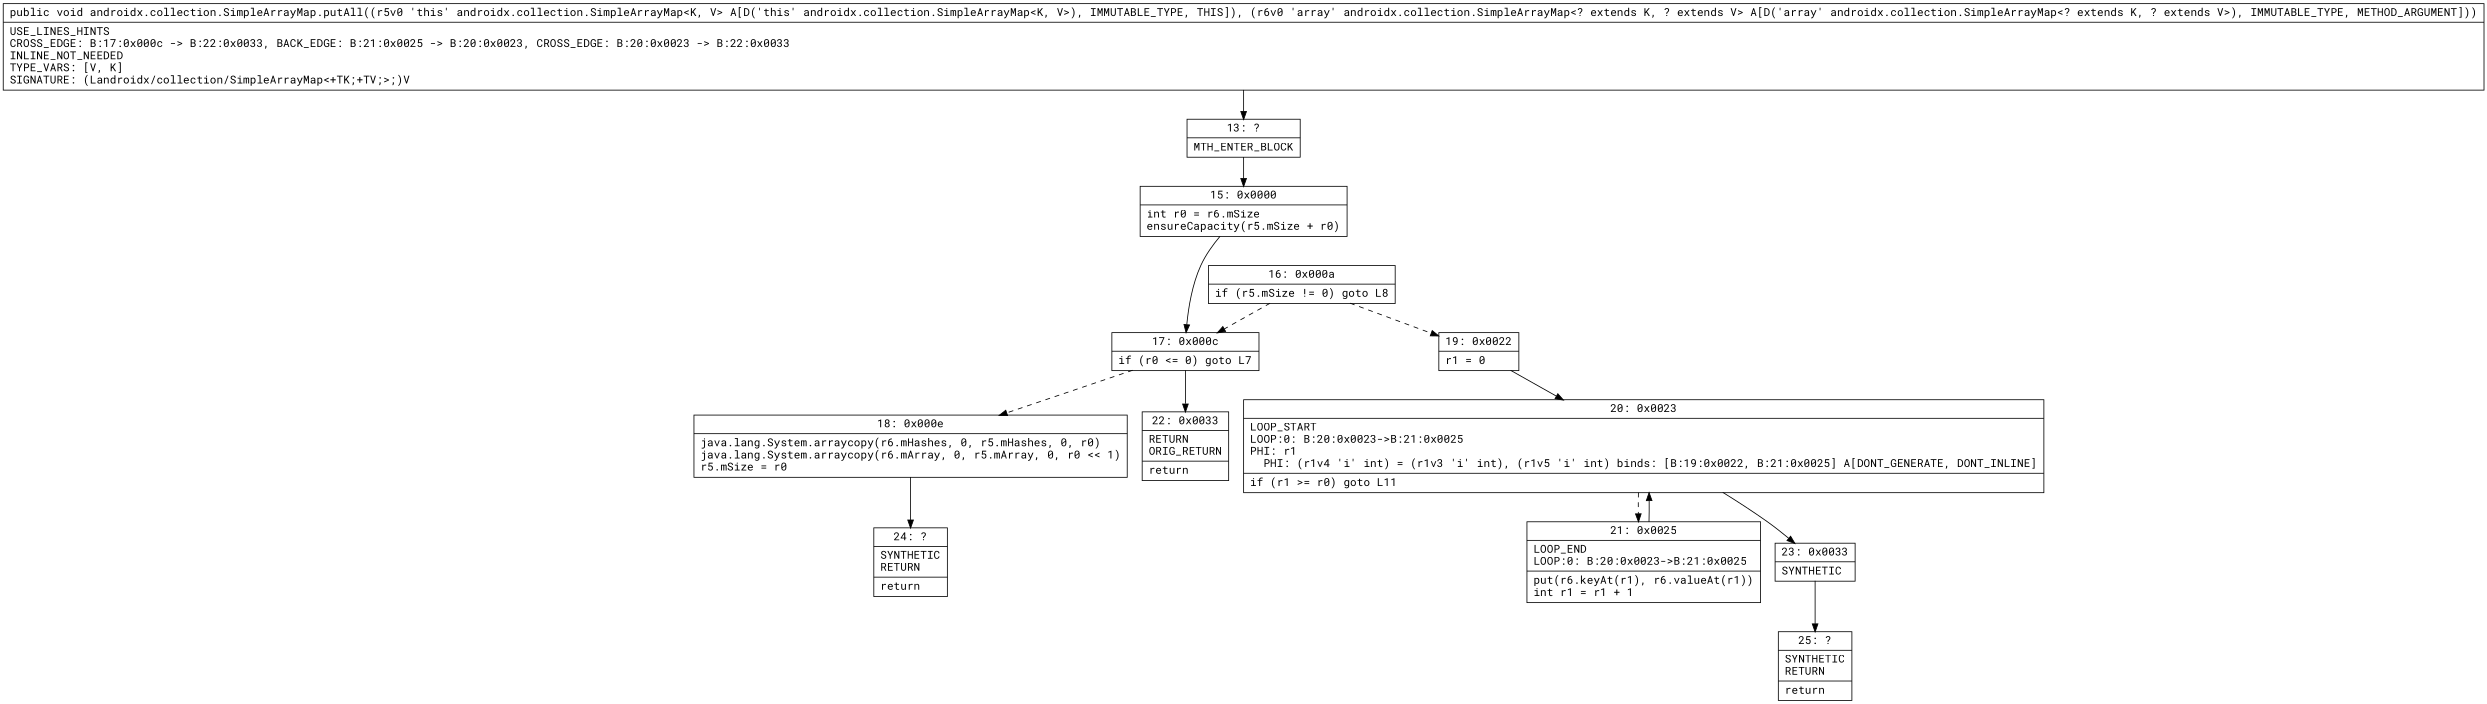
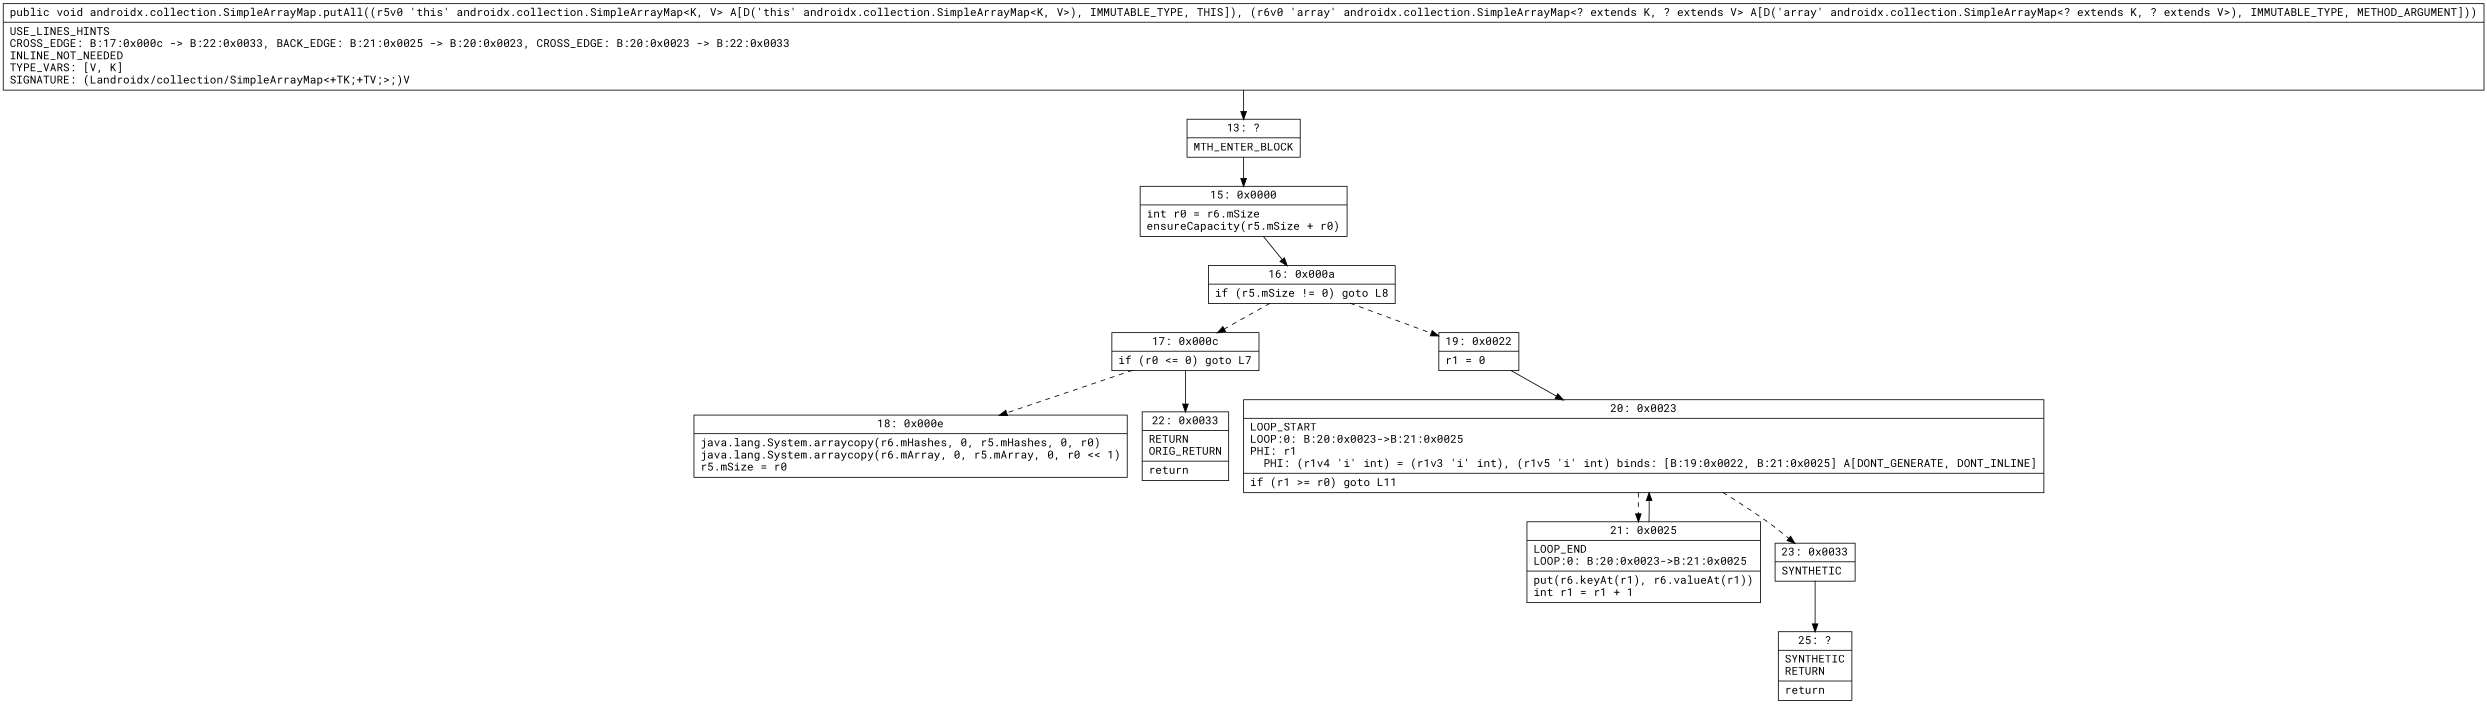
  digraph {
    fontname="Roboto Mono"
    node [fontname="Roboto Mono" shape=record]
    edge [fontname="Roboto Mono"]
    n1 [label="{13\:\ ?|MTH_ENTER_BLOCK\l}"]
    n2 [label="{15\:\ 0x0000|int r0 = r6.mSize\lensureCapacity(r5.mSize + r0)\l}"]
    n3 [label="{16\:\ 0x000a|if (r5.mSize != 0) goto L8\l}"]
    n4 [label="{17\:\ 0x000c|if (r0 \<= 0) goto L7\l}"]
    n5 [label="{19\:\ 0x0022|r1 = 0\l}"]
    n6 [label="{18\:\ 0x000e|java.lang.System.arraycopy(r6.mHashes, 0, r5.mHashes, 0, r0)\ljava.lang.System.arraycopy(r6.mArray, 0, r5.mArray, 0, r0 \<\< 1)\lr5.mSize = r0\l}"]
    n7 [label="{22\:\ 0x0033|RETURN\lORIG_RETURN\l|return\l}"]
    n8 [label="{20\:\ 0x0023|LOOP_START\lLOOP:0: B:20:0x0023\-\>B:21:0x0025\lPHI: r1 \l  PHI: (r1v4 'i' int) = (r1v3 'i' int), (r1v5 'i' int) binds: [B:19:0x0022, B:21:0x0025] A[DONT_GENERATE, DONT_INLINE]\l|if (r1 \>= r0) goto L11\l}"]
-   n9 [label="{24\:\ ?|SYNTHETIC\lRETURN\l|return\l}"]
    n10 [label="{21\:\ 0x0025|LOOP_END\lLOOP:0: B:20:0x0023\-\>B:21:0x0025\l|put(r6.keyAt(r1), r6.valueAt(r1))\lint r1 = r1 + 1\l}"]
    n11 [label="{23\:\ 0x0033|SYNTHETIC\l}"]
    n12 [label="{25\:\ ?|SYNTHETIC\lRETURN\l|return\l}"]
    n13 [label="{public void androidx.collection.SimpleArrayMap.putAll((r5v0 'this' androidx.collection.SimpleArrayMap\<K, V\> A[D('this' androidx.collection.SimpleArrayMap\<K, V\>), IMMUTABLE_TYPE, THIS]), (r6v0 'array' androidx.collection.SimpleArrayMap\<? extends K, ? extends V\> A[D('array' androidx.collection.SimpleArrayMap\<? extends K, ? extends V\>), IMMUTABLE_TYPE, METHOD_ARGUMENT]))  | USE_LINES_HINTS\lCROSS_EDGE: B:17:0x000c \-\> B:22:0x0033, BACK_EDGE: B:21:0x0025 \-\> B:20:0x0023, CROSS_EDGE: B:20:0x0023 \-\> B:22:0x0033\lINLINE_NOT_NEEDED\lTYPE_VARS: [V, K]\lSIGNATURE: (Landroidx\/collection\/SimpleArrayMap\<+TK;+TV;\>;)V\l}"]
    n1 -> n2
-   n2 -> n4
+   n2 -> n3
    n3 -> n4 [style=dashed]
    n3 -> n5 [style=dashed]
    n4 -> n6 [style=dashed]
    n4 -> n7
    n5 -> n8
-   n6 -> n9
    n8 -> n10 [style=dashed]
-   n8 -> n11
+   n8 -> n11 [style=dashed]
    n10 -> n8
    n11 -> n12
    n13 -> n1
  }
